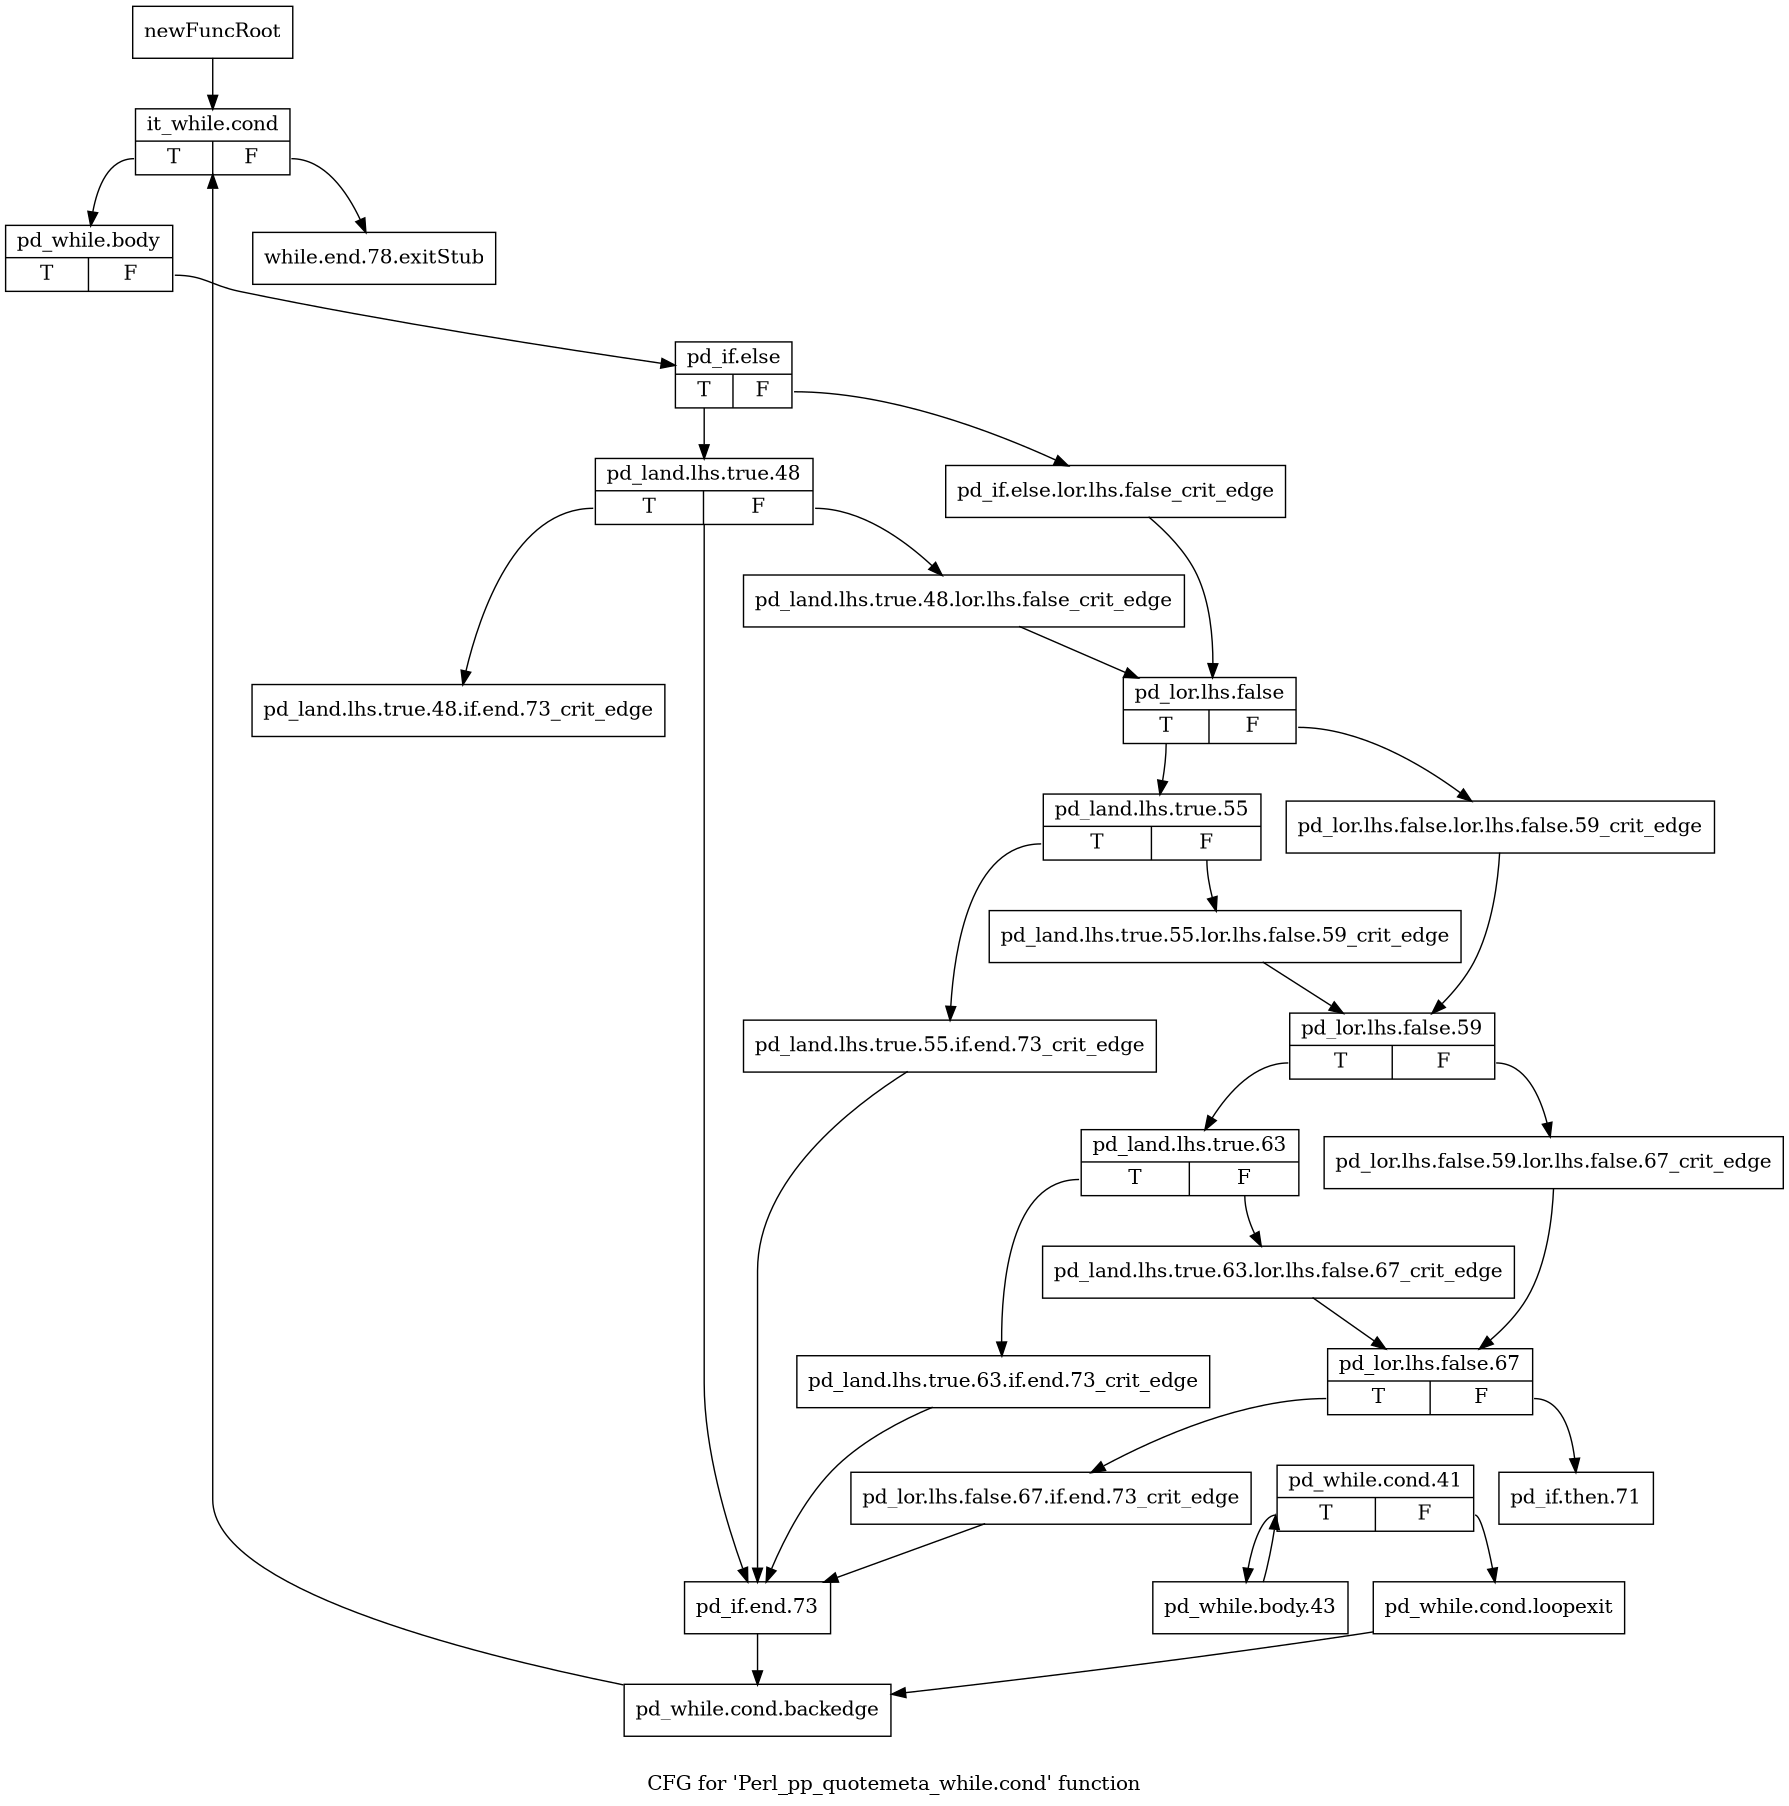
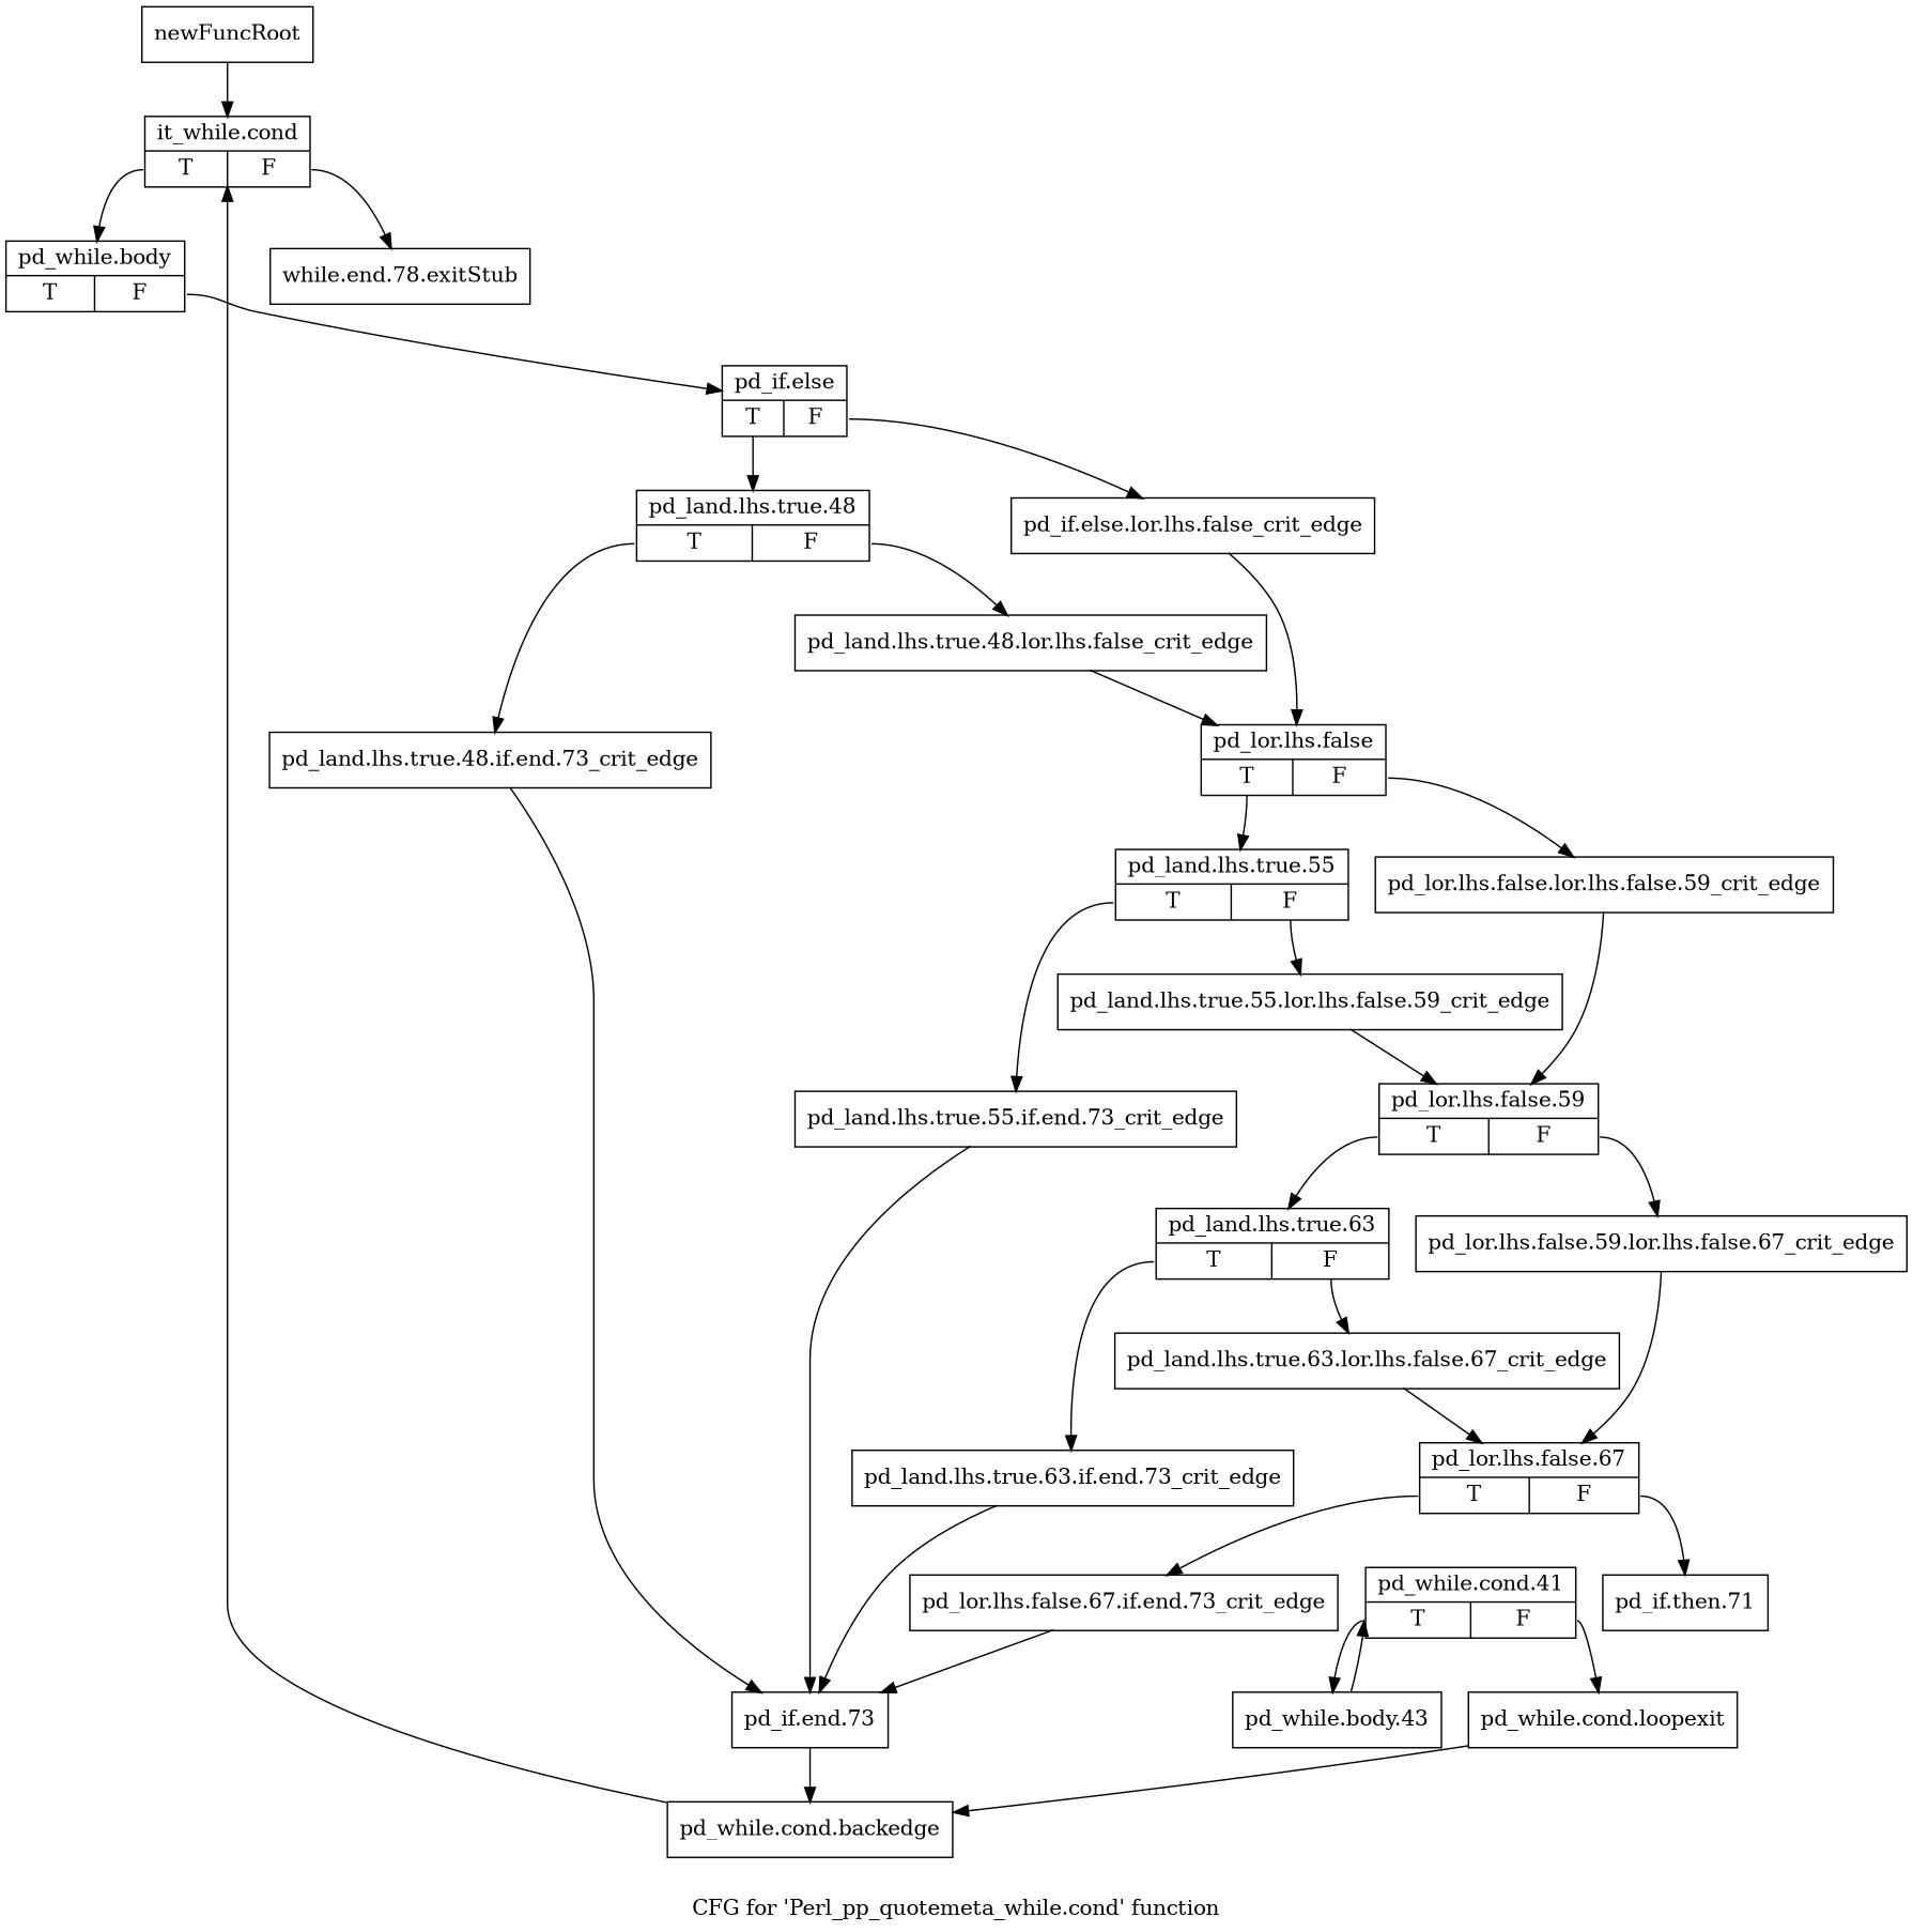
  digraph {
    label="CFG for 'Perl_pp_quotemeta_while.cond' function"
    node [shape=record]
    n1 [label="{newFuncRoot}"]
    n2 [label="{it_while.cond|{<s0>T|<s1>F}}"]
    n3 [label="{while.end.78.exitStub}"]
    n4 [label="{pd_while.body|{<s0>T|<s1>F}}"]
    n5 [label="{pd_if.else|{<s0>T|<s1>F}}"]
    n6 [label="{pd_land.lhs.true.48|{<s0>T|<s1>F}}"]
    n7 [label="{pd_if.else.lor.lhs.false_crit_edge}"]
    n8 [label="{pd_while.cond.41|{<s0>T|<s1>F}}"]
    n9 [label="{pd_while.body.43}"]
    n10 [label="{pd_while.cond.loopexit}"]
    n11 [label="{pd_land.lhs.true.48.if.end.73_crit_edge}"]
    n12 [label="{pd_land.lhs.true.48.lor.lhs.false_crit_edge}"]
    n13 [label="{pd_lor.lhs.false|{<s0>T|<s1>F}}"]
    n14 [label="{pd_if.end.73}"]
    n15 [label="{pd_land.lhs.true.55|{<s0>T|<s1>F}}"]
    n16 [label="{pd_lor.lhs.false.lor.lhs.false.59_crit_edge}"]
    n17 [label="{pd_land.lhs.true.55.if.end.73_crit_edge}"]
    n18 [label="{pd_land.lhs.true.55.lor.lhs.false.59_crit_edge}"]
    n19 [label="{pd_lor.lhs.false.59|{<s0>T|<s1>F}}"]
    n20 [label="{pd_while.cond.backedge}"]
    n21 [label="{pd_land.lhs.true.63|{<s0>T|<s1>F}}"]
    n22 [label="{pd_lor.lhs.false.59.lor.lhs.false.67_crit_edge}"]
    n23 [label="{pd_land.lhs.true.63.if.end.73_crit_edge}"]
    n24 [label="{pd_land.lhs.true.63.lor.lhs.false.67_crit_edge}"]
    n25 [label="{pd_lor.lhs.false.67|{<s0>T|<s1>F}}"]
    n26 [label="{pd_lor.lhs.false.67.if.end.73_crit_edge}"]
    n27 [label="{pd_if.then.71}"]
    n1 -> n2
    n2 -> n3 [tailport=s1]
    n2 -> n4 [tailport=s0]
    n4 -> n5 [tailport=s1]
    n5 -> n6 [tailport=s0]
    n5 -> n7 [tailport=s1]
    n6 -> n11 [tailport=s0]
    n6 -> n12 [tailport=s1]
    n7 -> n13
    n8 -> n9 [tailport=s0]
    n8 -> n10 [tailport=s1]
    n9 -> n8
    n10 -> n20
-   n6 -> n14
+   n11 -> n14
    n12 -> n13
    n13 -> n15 [tailport=s0]
    n13 -> n16 [tailport=s1]
    n14 -> n20
    n15 -> n17 [tailport=s0]
    n15 -> n18 [tailport=s1]
    n16 -> n19
    n17 -> n14
    n18 -> n19
    n19 -> n21 [tailport=s0]
    n19 -> n22 [tailport=s1]
    n20 -> n2
    n21 -> n23 [tailport=s0]
    n21 -> n24 [tailport=s1]
    n22 -> n25
    n23 -> n14
    n24 -> n25
    n25 -> n26 [tailport=s0]
    n25 -> n27 [tailport=s1]
    n26 -> n14
  }
